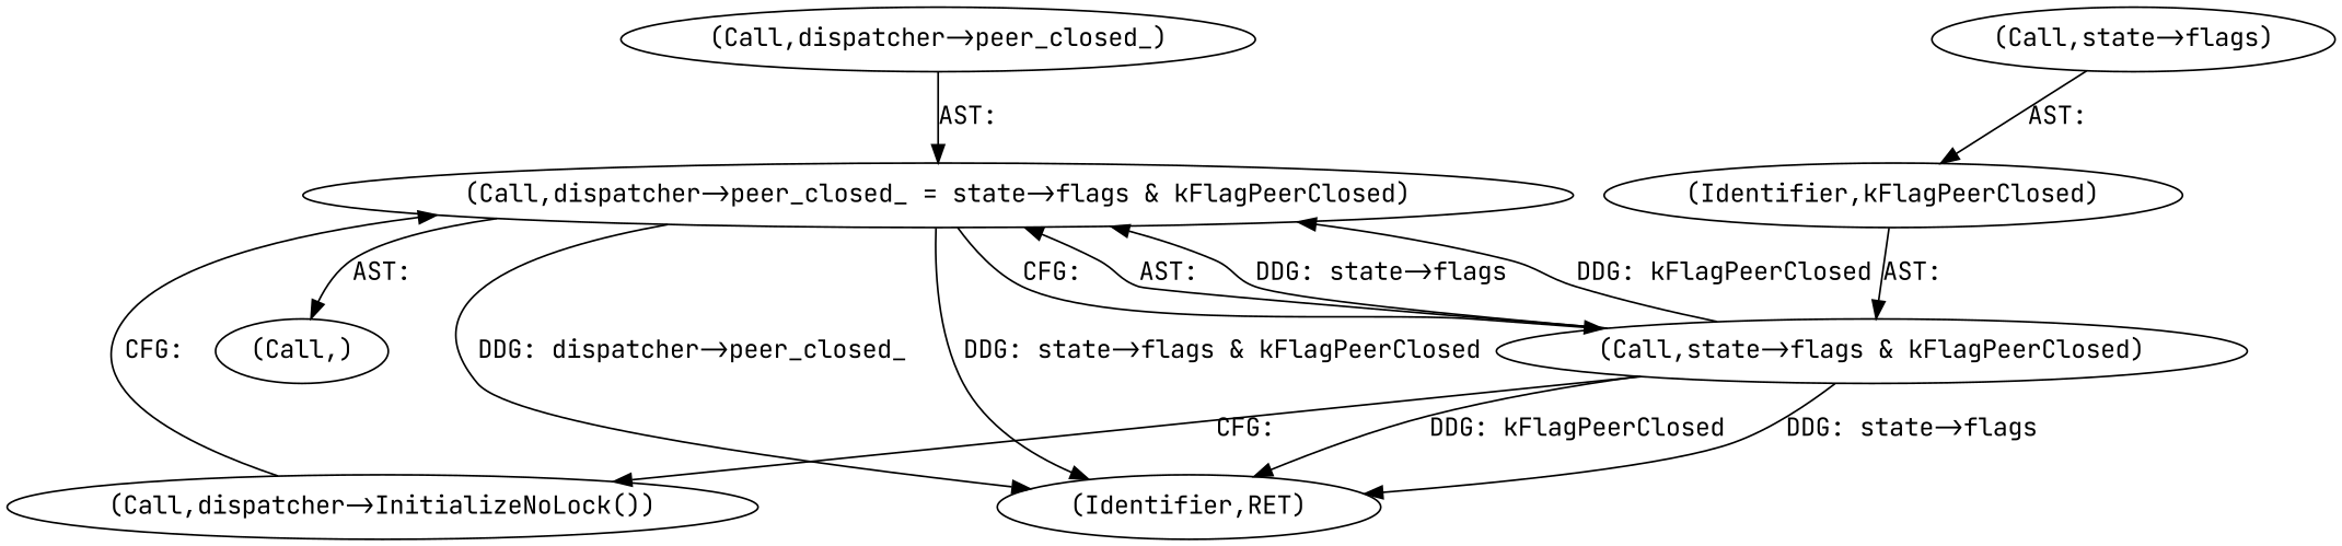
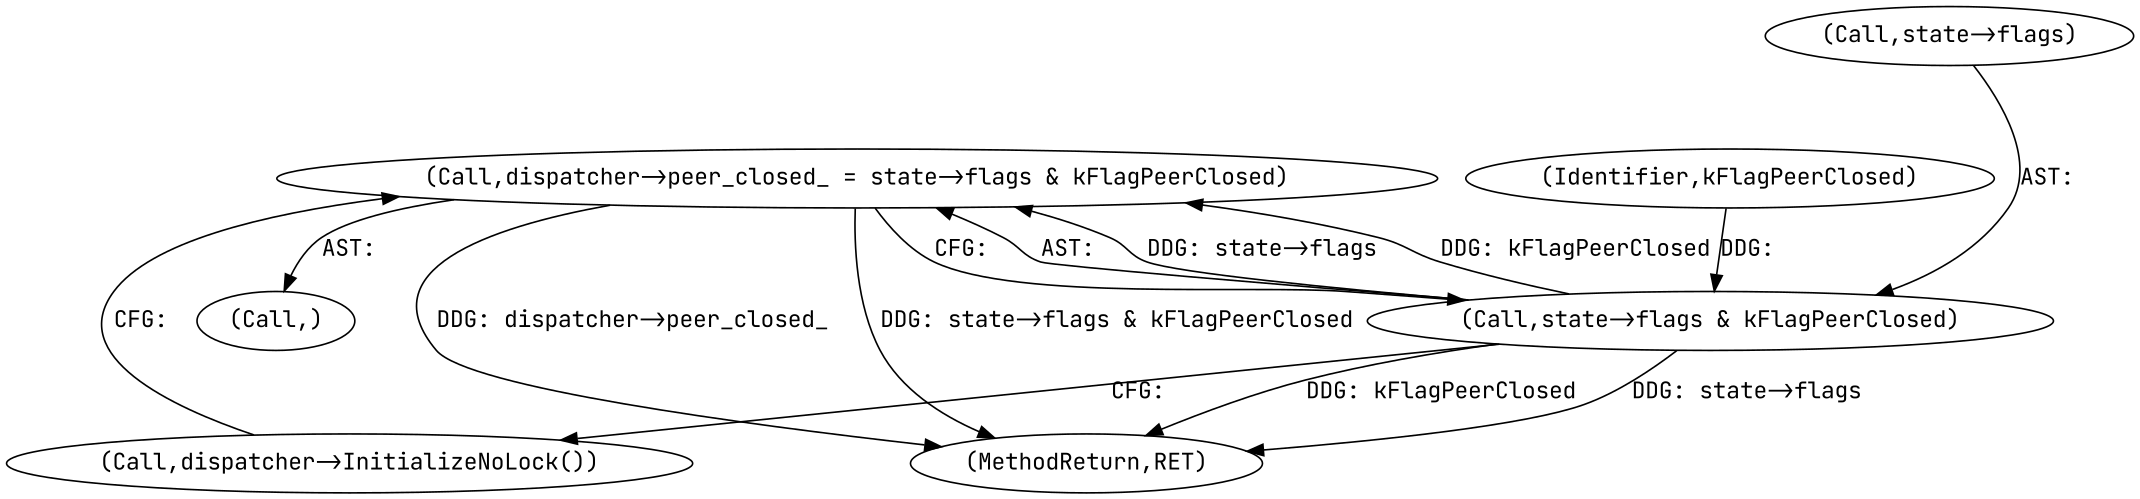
  digraph {
    fontname="JetBrains Mono"
    node [fontname="JetBrains Mono"]
    edge [fontname="JetBrains Mono"]
    n1 [label="(Call,dispatcher->peer_closed_ = state->flags & kFlagPeerClosed)"]
    n2 [label="(Call,state->flags & kFlagPeerClosed)"]
-   n3 [label="(Identifier,RET)"]
+   n3 [label="(MethodReturn,RET)"]
    n4 [label="(Call,)"]
    n5 [label="(Call,dispatcher->InitializeNoLock())"]
    n6 [label="(Identifier,kFlagPeerClosed)"]
-   n7 [label="(Call,dispatcher->peer_closed_)"]
    n8 [label="(Call,state->flags)"]
    n1 -> n2 [label="CFG: "]
    n1 -> n3 [label="DDG: dispatcher->peer_closed_"]
    n1 -> n3 [label="DDG: state->flags & kFlagPeerClosed"]
    n1 -> n4 [label="AST: "]
    n2 -> n1 [label="AST: "]
    n2 -> n1 [label="DDG: state->flags"]
    n2 -> n1 [label="DDG: kFlagPeerClosed"]
    n2 -> n3 [label="DDG: state->flags"]
    n2 -> n3 [label="DDG: kFlagPeerClosed"]
    n2 -> n5 [label="CFG: "]
    n5 -> n1 [label="CFG: "]
-   n6 -> n2 [label="AST: "]
-   n7 -> n1 [label="AST: "]
-   n8 -> n6 [label="AST: "]
+   n6 -> n2 [label="DDG: "]
+   n8 -> n2 [label="AST: "]
  }
